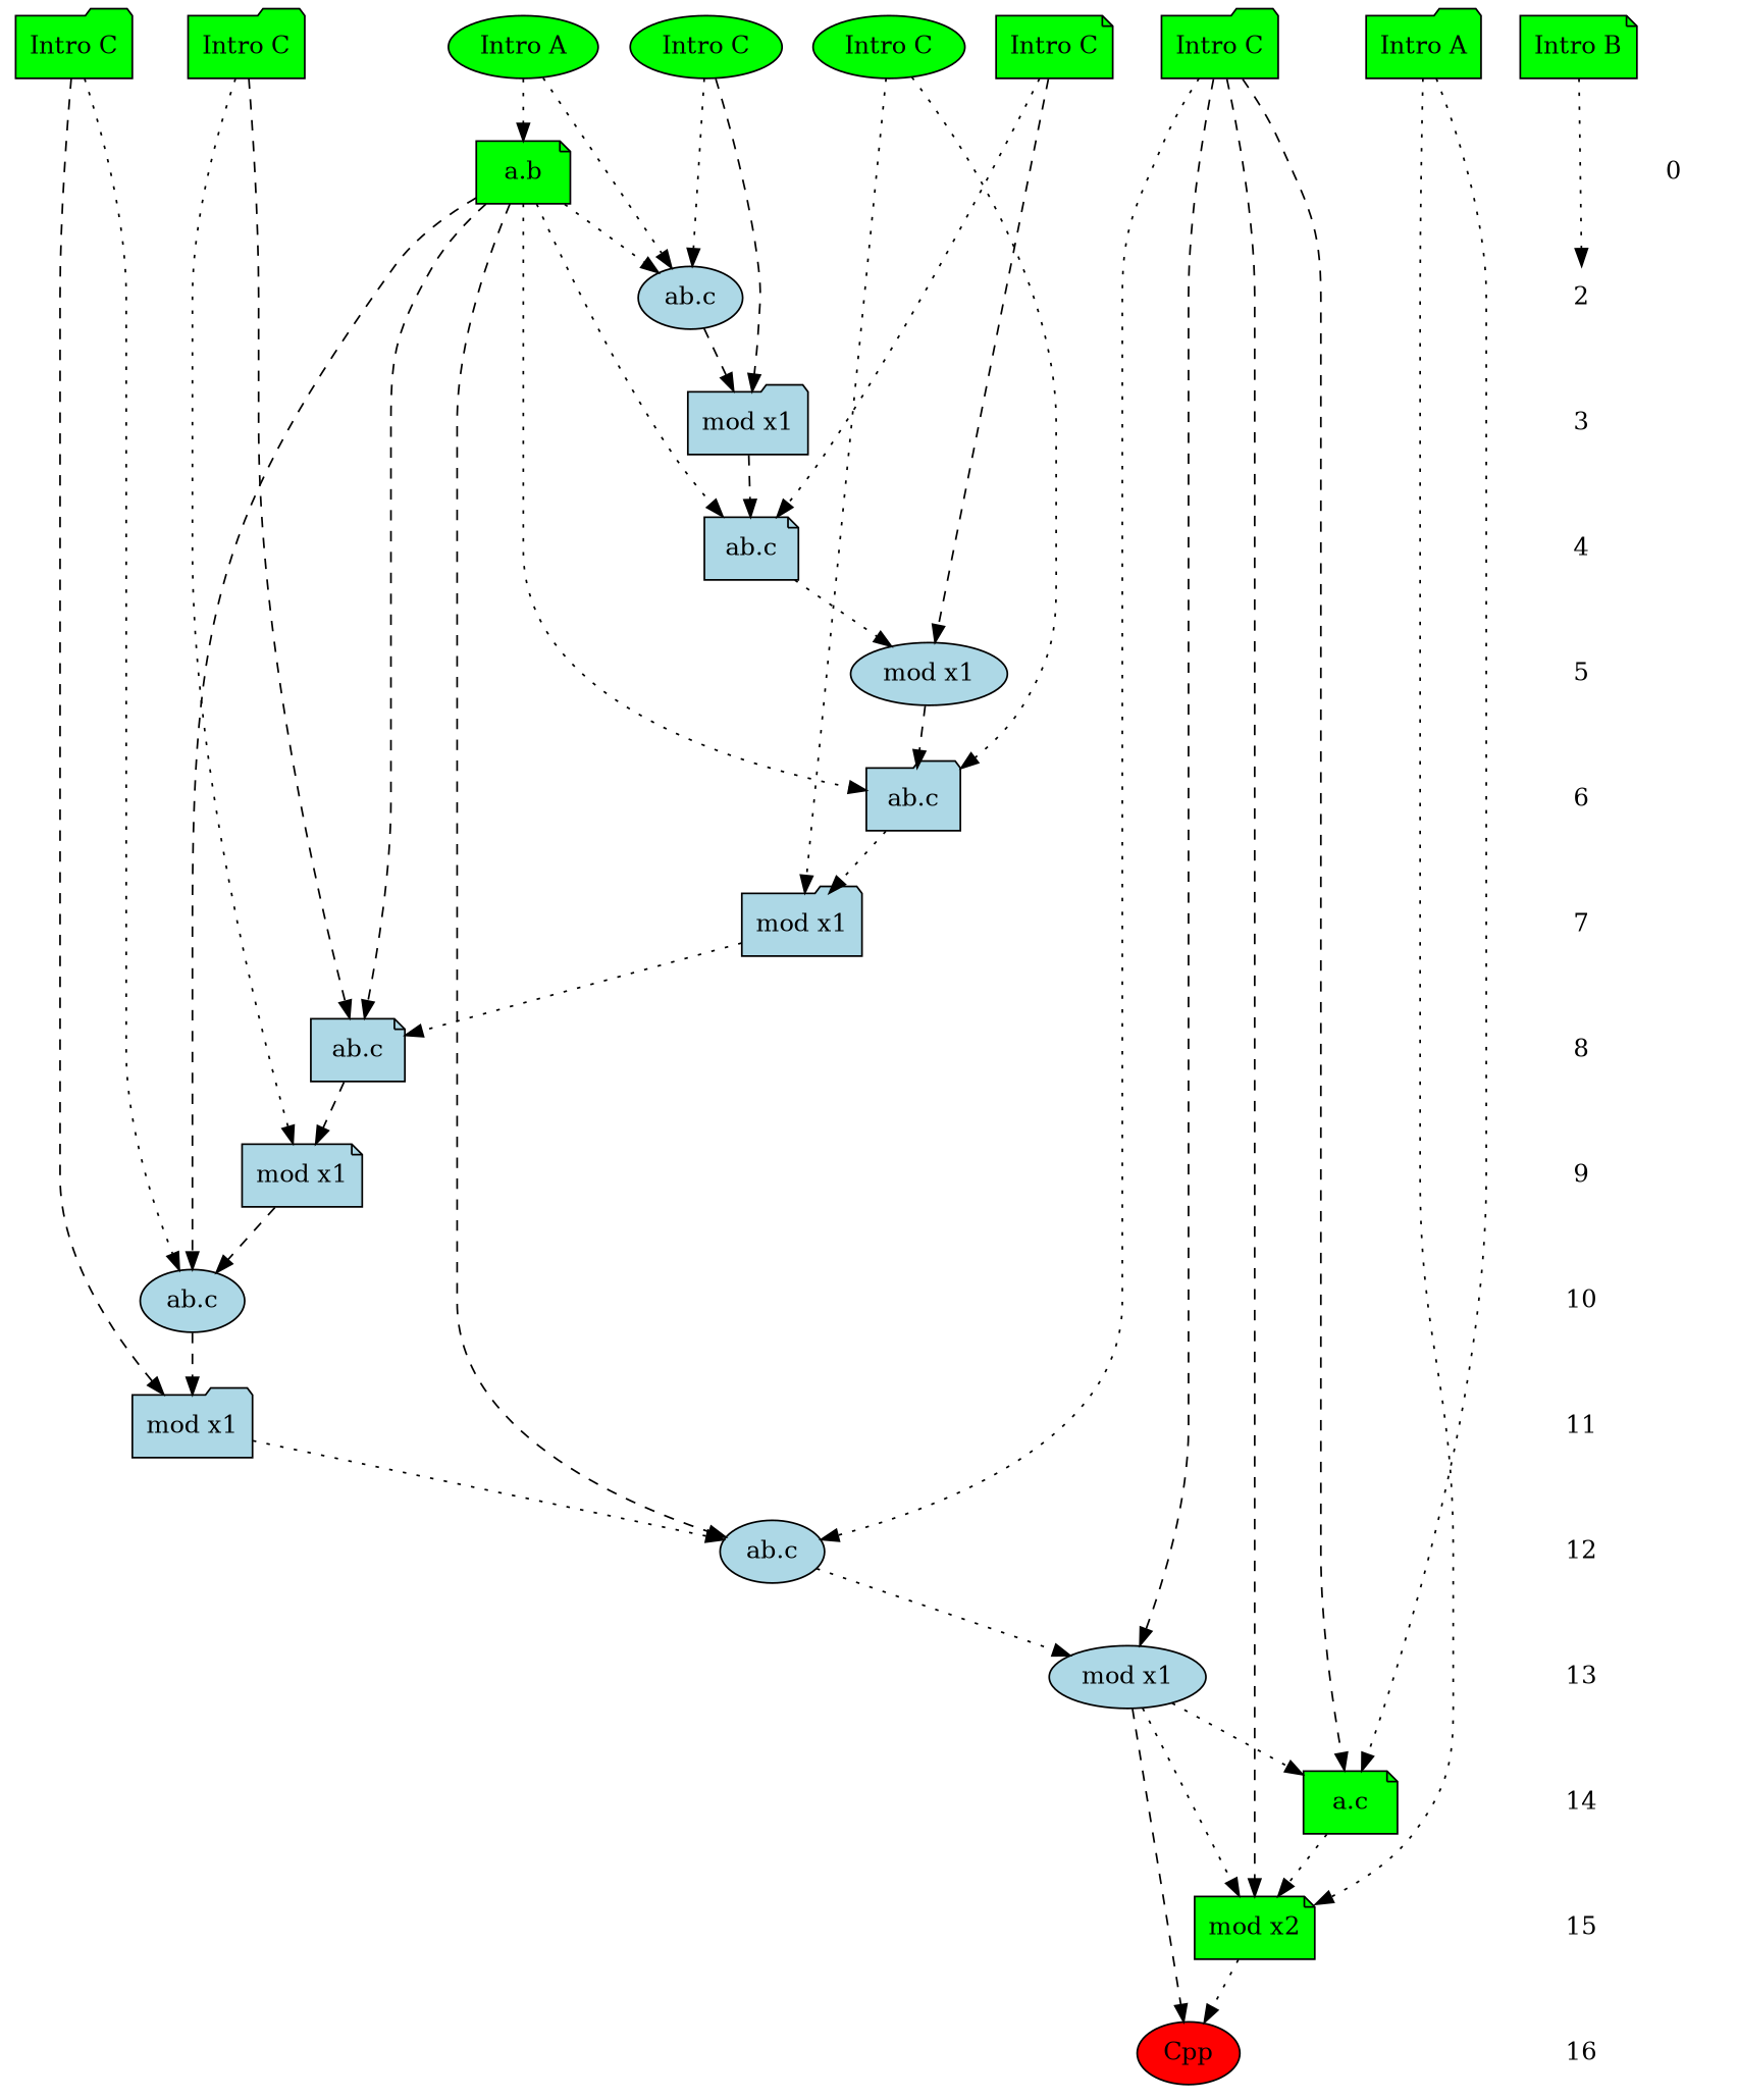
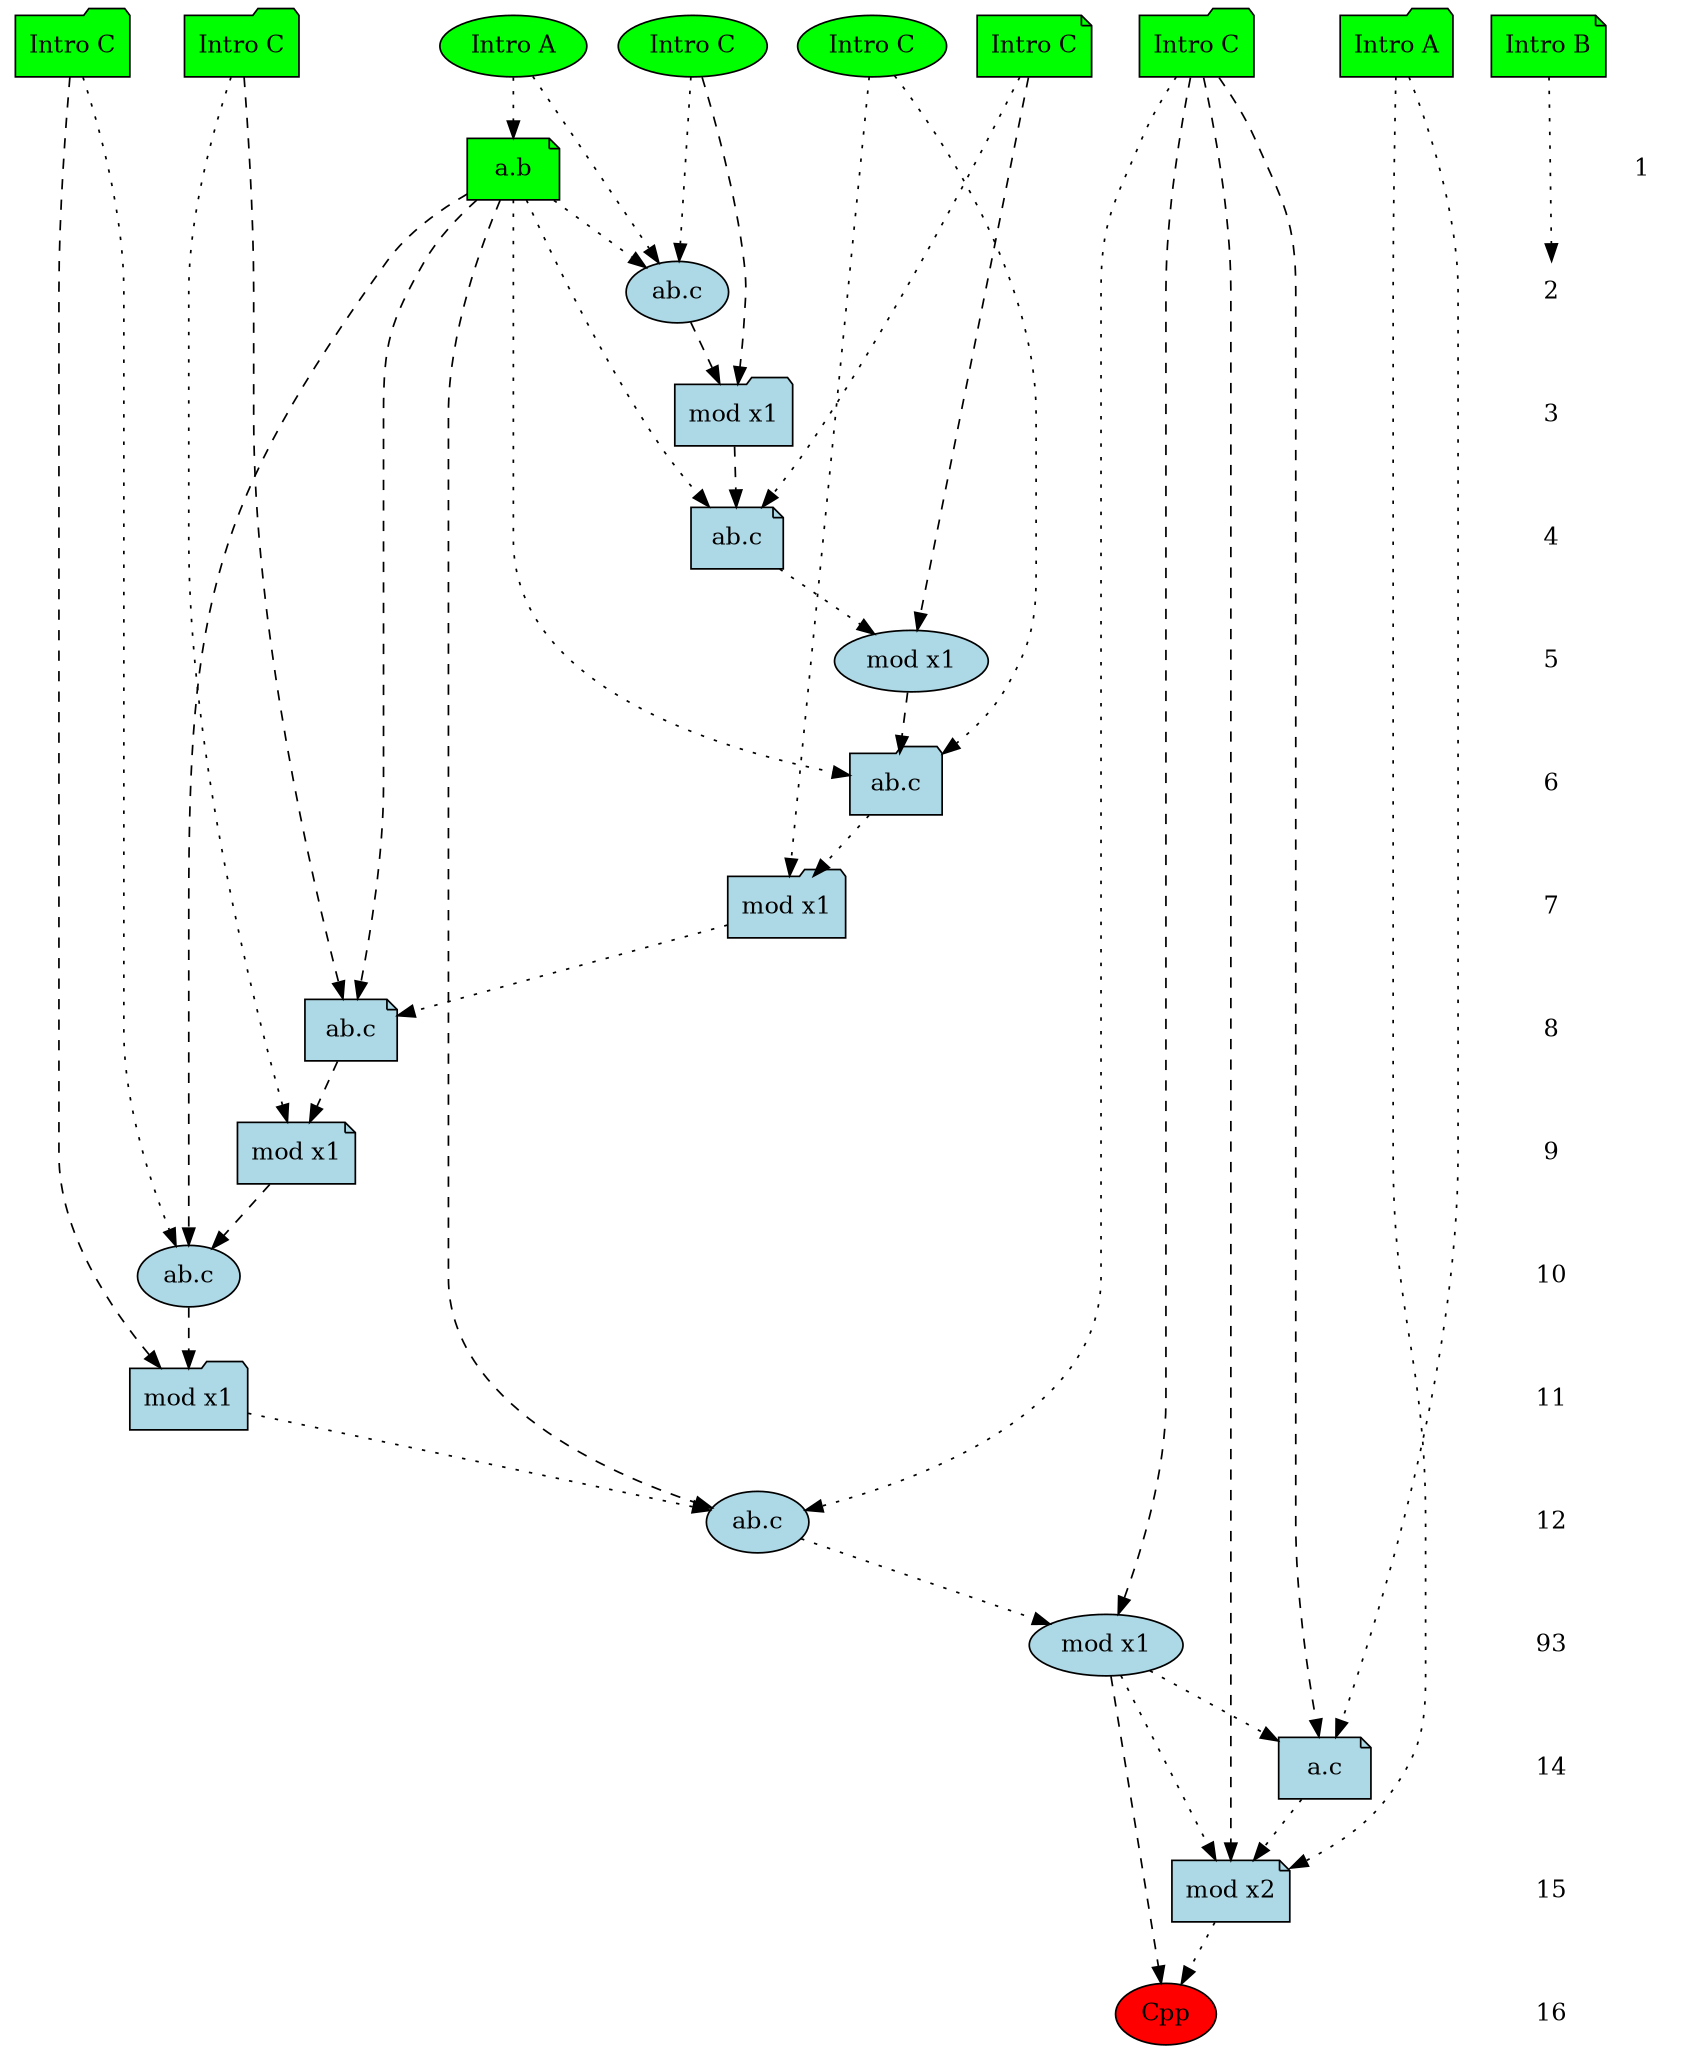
  digraph {
    ranksep=.5
    node [shape=plaintext style=filled]
    edge [style=dotted]
    n1 [fillcolor=green label="Intro A" shape=ellipse]
    n2 [fillcolor=green label="Intro A" shape=folder]
    n3 [fillcolor=green label="Intro B" shape=note]
    n4 [fillcolor=green label="Intro C" shape=folder]
    n5 [fillcolor=green label="Intro C" shape=ellipse]
    n6 [fillcolor=green label="Intro C" shape=folder]
    n7 [fillcolor=green label="Intro C" shape=folder]
    n8 [fillcolor=green label="Intro C" shape=note]
    n9 [fillcolor=green label="Intro C" shape=ellipse]
-   1 [label=0 style=""]
+   1 [style=""]
    n11 [fillcolor=green label="a.b" shape=note]
    2 [style=""]
    n13 [fillcolor=lightblue label="ab.c" shape=ellipse]
    3 [style=""]
    n15 [fillcolor=lightblue label="mod x1" shape=folder]
    4 [style=""]
    n17 [fillcolor=lightblue label="ab.c" shape=note]
    5 [style=""]
    n19 [fillcolor=lightblue label="mod x1" shape=ellipse]
    6 [style=""]
    n21 [fillcolor=lightblue label="ab.c" shape=folder]
    7 [style=""]
    n23 [fillcolor=lightblue label="mod x1" shape=folder]
    8 [style=""]
    n25 [fillcolor=lightblue label="ab.c" shape=note]
    9 [style=""]
    n27 [fillcolor=lightblue label="mod x1" shape=note]
    10 [style=""]
    n29 [fillcolor=lightblue label="ab.c" shape=ellipse]
    11 [style=""]
    n31 [fillcolor=lightblue label="mod x1" shape=folder]
    12 [style=""]
    n33 [fillcolor=lightblue label="ab.c" shape=ellipse]
-   13 [style=""]
+   13 [label=93 style=""]
    n35 [fillcolor=lightblue label="mod x1" shape=ellipse]
    14 [style=""]
-   n37 [fillcolor=green label="a.c" shape=note]
+   n37 [fillcolor=lightblue label="a.c" shape=note]
    15 [style=""]
-   n39 [fillcolor=green label="mod x2" shape=note]
+   n39 [fillcolor=lightblue label="mod x2" shape=note]
    16 [style=""]
    n41 [fillcolor=red label=Cpp shape=ellipse]
    subgraph sub_1 {
      rank=same
      n1
      n2
      n3
      n4
      n5
      n6
      n7
      n8
      n9
    }
    subgraph sub_2 {
      rank=same
      1
      n11
    }
    subgraph sub_3 {
      rank=same
      2
      n13
    }
    subgraph sub_4 {
      rank=same
      3
      n15
    }
    subgraph sub_5 {
      rank=same
      4
      n17
    }
    subgraph sub_6 {
      rank=same
      5
      n19
    }
    subgraph sub_7 {
      rank=same
      6
      n21
    }
    subgraph sub_8 {
      rank=same
      7
      n23
    }
    subgraph sub_9 {
      rank=same
      8
      n25
    }
    subgraph sub_10 {
      rank=same
      9
      n27
    }
    subgraph sub_11 {
      rank=same
      10
      n29
    }
    subgraph sub_12 {
      rank=same
      11
      n31
    }
    subgraph sub_13 {
      rank=same
      12
      n33
    }
    subgraph sub_14 {
      rank=same
      13
      n35
    }
    subgraph sub_15 {
      rank=same
      14
      n37
    }
    subgraph sub_16 {
      rank=same
      15
      n39
    }
    subgraph sub_17 {
      rank=same
      16
      n41
    }
    n1 -> n11
    n1 -> n13
    n2 -> n37
    n2 -> n39
    n3 -> 2
    n4 -> n33
    n4 -> n35 [style=dashed]
    n4 -> n37 [style=dashed]
    n4 -> n39 [style=dashed]
    n5 -> n21
    n5 -> n23
    n6 -> n25 [style=dashed]
    n6 -> n27
    n7 -> n29
    n7 -> n31 [style=dashed]
    n8 -> n17
    n8 -> n19 [style=dashed]
    n9 -> n13
    n9 -> n15 [style=dashed]
    1 -> 2 [style=invis]
    n11 -> n13
    n11 -> n17
    n11 -> n21
    n11 -> n25 [style=dashed]
    n11 -> n29 [style=dashed]
    n11 -> n33 [style=dashed]
    2 -> 3 [style=invis]
    n13 -> n15 [style=dashed]
    3 -> 4 [style=invis]
    n15 -> n17 [style=dashed]
    4 -> 5 [style=invis]
    n17 -> n19
    5 -> 6 [style=invis]
    n19 -> n21 [style=dashed]
    6 -> 7 [style=invis]
    n21 -> n23
    7 -> 8 [style=invis]
    n23 -> n25
    8 -> 9 [style=invis]
    n25 -> n27 [style=dashed]
    9 -> 10 [style=invis]
    n27 -> n29 [style=dashed]
    10 -> 11 [style=invis]
    n29 -> n31 [style=dashed]
    11 -> 12 [style=invis]
    n31 -> n33
    12 -> 13 [style=invis]
    n33 -> n35
    13 -> 14 [style=invis]
    n35 -> n37
    n35 -> n39
    n35 -> n41 [style=dashed]
    14 -> 15 [style=invis]
    n37 -> n39
    15 -> 16 [style=invis]
    n39 -> n41
  }
